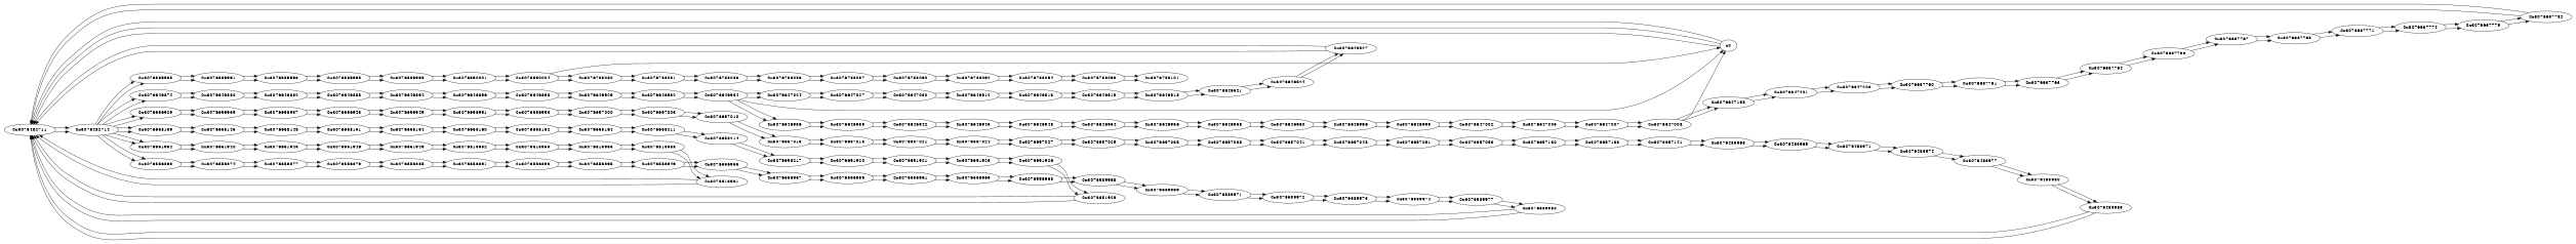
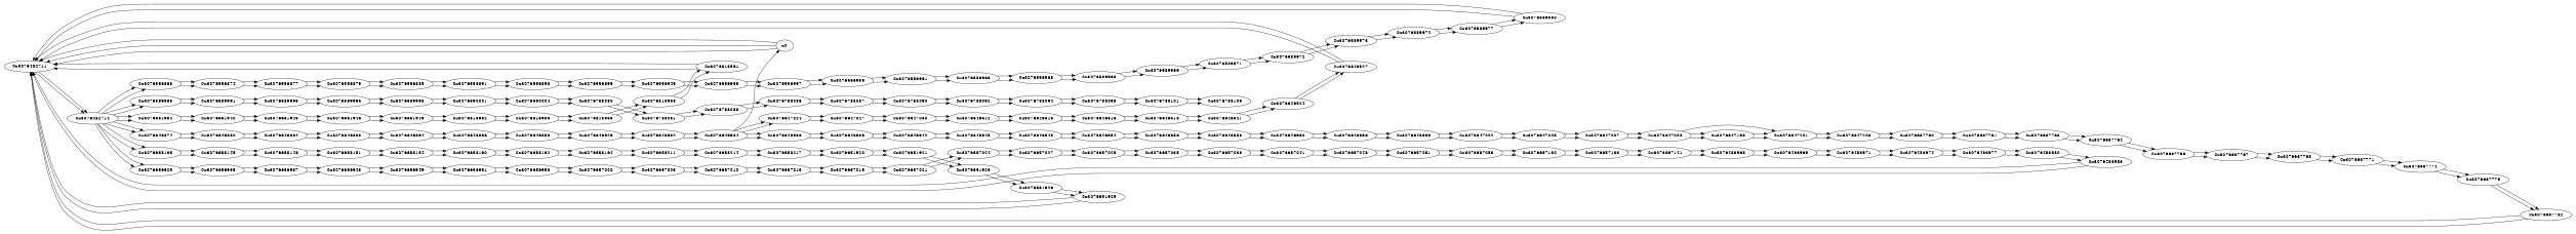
  digraph {
    rankdir=LR
    n1 [label="0x3076482711"]
    n2 [label="0x3076482714"]
    n3 [label="0x3076589985"]
    n22 [label="0x3076556868"]
    n45 [label="0x3076646874"]
    n84 [label="0x3076658139"]
    n100 [label="0x3076651934"]
    n110 [label="0x3076656929"]
    n4 [label="0x3076589991"]
    n23 [label="0x3076556874"]
    n46 [label="0x3076646880"]
    n85 [label="0x3076658145"]
    n101 [label="0x3076651940"]
    n111 [label="0x3076656935"]
    n0
    n5 [label="0x3076589993"]
    n6 [label="0x3076589995"]
    n7 [label="0x3076589998"]
    n8 [label="0x3076590001"]
    n9 [label="0x3076590004"]
    n10 [label="0x3076788080"]
    n11 [label="0x3076788081"]
    n12 [label="0x3076788083"]
    n13 [label="0x3076788086"]
    n14 [label="0x3076788087"]
    n15 [label="0x3076788090"]
    n16 [label="0x3076788092"]
    n17 [label="0x3076788094"]
    n18 [label="0x3076788098"]
    n19 [label="0x3076788101"]
+   n20 [label="0x3076788103"]
    n24 [label="0x3076556877"]
    n25 [label="0x3076556879"]
    n26 [label="0x3076556885"]
    n27 [label="0x3076556891"]
    n28 [label="0x3076556893"]
    n29 [label="0x3076556895"]
    n30 [label="0x3076556949"]
    n31 [label="0x3076556955"]
    n32 [label="0x3076556957"]
    n33 [label="0x3076556959"]
    n34 [label="0x3076556961"]
    n35 [label="0x3076556965"]
    n36 [label="0x3076556968"]
    n37 [label="0x3076589968"]
    n38 [label="0x3076589969"]
    n39 [label="0x3076589971"]
    n40 [label="0x3076589972"]
    n41 [label="0x3076589973"]
    n42 [label="0x3076589974"]
    n43 [label="0x3076589977"]
    n44 [label="0x3076589980"]
    n47 [label="0x3076646882"]
    n48 [label="0x3076646888"]
    n49 [label="0x3076646894"]
    n50 [label="0x3076646896"]
    n51 [label="0x3076646898"]
    n52 [label="0x3076646929"]
    n53 [label="0x3076646932"]
    n54 [label="0x3076646934"]
    n55 [label="0x3076646936"]
    n142 [label="0x3076647024"]
    n56 [label="0x3076646939"]
    n143 [label="0x3076647027"]
    n57 [label="0x3076646942"]
    n58 [label="0x3076646945"]
    n59 [label="0x3076646948"]
    n60 [label="0x3076646954"]
    n61 [label="0x3076646956"]
    n62 [label="0x3076646958"]
    n63 [label="0x3076646960"]
    n64 [label="0x3076646996"]
    n65 [label="0x3076646999"]
    n66 [label="0x3076647002"]
    n67 [label="0x3076647005"]
    n68 [label="0x3076647007"]
    n69 [label="0x3076647008"]
    n70 [label="0x3076647198"]
    n71 [label="0x3076647201"]
    n72 [label="0x3076647203"]
    n73 [label="0x3076637760"]
    n74 [label="0x3076637761"]
    n75 [label="0x3076637763"]
    n76 [label="0x3076637764"]
    n77 [label="0x3076637766"]
    n78 [label="0x3076637767"]
    n79 [label="0x3076637768"]
    n80 [label="0x3076637771"]
    n81 [label="0x3076637774"]
    n82 [label="0x3076637779"]
    n83 [label="0x3076637782"]
    n86 [label="0x3076658148"]
    n87 [label="0x3076658151"]
    n88 [label="0x3076658154"]
    n89 [label="0x3076658160"]
    n90 [label="0x3076658162"]
    n91 [label="0x3076658164"]
    n92 [label="0x3076658211"]
    n93 [label="0x3076658214"]
    n94 [label="0x3076658217"]
    n95 [label="0x3076651920"]
    n96 [label="0x3076651921"]
    n97 [label="0x3076651923"]
    n98 [label="0x3076651926"]
    n99 [label="0x3076651929"]
    n102 [label="0x3076651943"]
    n103 [label="0x3076651946"]
    n104 [label="0x3076651949"]
    n105 [label="0x3076813952"]
    n106 [label="0x3076813953"]
    n107 [label="0x3076813955"]
    n108 [label="0x3076813958"]
    n109 [label="0x3076813961"]
    n112 [label="0x3076656937"]
    n113 [label="0x3076656943"]
    n114 [label="0x3076656949"]
    n115 [label="0x3076656951"]
    n116 [label="0x3076656953"]
    n117 [label="0x3076657000"]
    n118 [label="0x3076657003"]
    n119 [label="0x3076657010"]
    n120 [label="0x3076657013"]
    n121 [label="0x3076657015"]
    n122 [label="0x3076657021"]
    n123 [label="0x3076657024"]
    n124 [label="0x3076657027"]
    n125 [label="0x3076657029"]
    n126 [label="0x3076657035"]
    n127 [label="0x3076657038"]
    n128 [label="0x3076657041"]
    n129 [label="0x3076657048"]
    n130 [label="0x3076657051"]
    n131 [label="0x3076657053"]
    n132 [label="0x3076657130"]
    n133 [label="0x3076657133"]
    n134 [label="0x3076657141"]
    n135 [label="0x3076483968"]
    n136 [label="0x3076483969"]
    n137 [label="0x3076483971"]
    n138 [label="0x3076483974"]
    n139 [label="0x3076483977"]
    n140 [label="0x3076483980"]
    n141 [label="0x3076483983"]
    n144 [label="0x3076647030"]
    n145 [label="0x3076646512"]
    n146 [label="0x3076646513"]
    n147 [label="0x3076646515"]
    n148 [label="0x3076646518"]
    n149 [label="0x3076646521"]
    n150 [label="0x3076646524"]
    n151 [label="0x3076646527"]
    n1 -> n2
    n1 -> n2
    n2 -> n3
    n2 -> n3
    n2 -> n22
    n2 -> n22
    n2 -> n45
    n2 -> n45
    n2 -> n84
    n2 -> n84
    n2 -> n100
    n2 -> n100
    n2 -> n110
    n2 -> n110
    n3 -> n4
    n3 -> n4
    n22 -> n23
    n22 -> n23
    n45 -> n46
    n45 -> n46
    n84 -> n85
    n84 -> n85
    n100 -> n101
    n100 -> n101
    n110 -> n111
    n110 -> n111
    n4 -> n5
    n4 -> n5
    n23 -> n24
    n23 -> n24
    n46 -> n47
    n46 -> n47
    n85 -> n86
    n85 -> n86
    n101 -> n102
    n101 -> n102
    n111 -> n112
    n111 -> n112
    n0 -> n1
    n0 -> n1
    n0 -> n1
    n5 -> n6
    n5 -> n6
    n6 -> n7
    n6 -> n7
    n7 -> n8
    n7 -> n8
    n8 -> n9
    n8 -> n9
-   n9 -> n0
    n9 -> n10
    n9 -> n10
    n10 -> n11
    n10 -> n11
    n11 -> n12
    n11 -> n12
    n12 -> n13
    n12 -> n13
    n13 -> n14
    n13 -> n14
    n14 -> n15
    n14 -> n15
    n15 -> n16
    n15 -> n16
    n16 -> n17
    n16 -> n17
    n17 -> n18
    n17 -> n18
    n18 -> n19
    n18 -> n19
+   n19 -> n20
+   n19 -> n20
    n24 -> n25
    n24 -> n25
    n25 -> n26
    n25 -> n26
    n26 -> n27
    n26 -> n27
    n27 -> n28
    n27 -> n28
    n28 -> n29
    n28 -> n29
    n29 -> n30
    n29 -> n30
    n30 -> n31
    n30 -> n31
    n31 -> n32
    n31 -> n32
    n32 -> n33
    n32 -> n33
    n33 -> n34
    n33 -> n34
    n34 -> n35
    n34 -> n35
    n35 -> n36
    n35 -> n36
    n36 -> n37
    n36 -> n37
    n37 -> n38
    n37 -> n38
    n38 -> n39
    n38 -> n39
    n39 -> n40
    n39 -> n40
    n40 -> n41
    n40 -> n41
    n41 -> n42
    n41 -> n42
    n42 -> n43
    n42 -> n43
    n43 -> n44
    n43 -> n44
    n44 -> n1
    n44 -> n1
    n47 -> n48
    n47 -> n48
    n48 -> n49
    n48 -> n49
    n49 -> n50
    n49 -> n50
    n50 -> n51
    n50 -> n51
    n51 -> n52
    n51 -> n52
    n52 -> n53
    n52 -> n53
    n53 -> n54
    n53 -> n54
    n54 -> n0
    n54 -> n55
    n54 -> n55
    n54 -> n142
    n54 -> n142
    n55 -> n56
    n55 -> n56
    n142 -> n143
    n142 -> n143
    n56 -> n57
    n56 -> n57
    n143 -> n144
    n143 -> n144
    n57 -> n58
    n57 -> n58
    n58 -> n59
    n58 -> n59
    n59 -> n60
    n59 -> n60
    n60 -> n61
    n60 -> n61
    n61 -> n62
    n61 -> n62
    n62 -> n63
    n62 -> n63
    n63 -> n64
    n63 -> n64
    n64 -> n65
    n64 -> n65
    n65 -> n66
    n65 -> n66
    n66 -> n67
    n66 -> n67
    n67 -> n68
    n67 -> n68
    n68 -> n69
    n68 -> n69
-   n69 -> n0
+   n69 -> n71
    n69 -> n70
    n69 -> n70
    n70 -> n71
    n70 -> n71
    n71 -> n72
    n71 -> n72
    n72 -> n73
    n72 -> n73
    n73 -> n74
    n73 -> n74
    n74 -> n75
    n74 -> n75
    n75 -> n76
    n75 -> n76
    n76 -> n77
    n76 -> n77
    n77 -> n78
    n77 -> n78
    n78 -> n79
    n78 -> n79
    n79 -> n80
    n79 -> n80
    n80 -> n81
    n80 -> n81
    n81 -> n82
    n81 -> n82
    n82 -> n83
    n82 -> n83
    n83 -> n1
    n83 -> n1
    n86 -> n87
    n86 -> n87
    n87 -> n88
    n87 -> n88
    n88 -> n89
    n88 -> n89
    n89 -> n90
    n89 -> n90
    n90 -> n91
    n90 -> n91
    n91 -> n92
    n91 -> n92
    n92 -> n93
    n92 -> n93
    n93 -> n94
    n93 -> n94
    n94 -> n95
    n94 -> n95
    n95 -> n96
    n95 -> n96
    n96 -> n97
    n96 -> n97
    n97 -> n98
    n97 -> n98
    n98 -> n99
    n98 -> n99
    n99 -> n1
    n99 -> n1
    n102 -> n103
    n102 -> n103
    n103 -> n104
    n103 -> n104
    n104 -> n105
    n104 -> n105
    n105 -> n106
    n105 -> n106
    n106 -> n107
    n106 -> n107
    n107 -> n108
    n107 -> n108
    n108 -> n109
    n108 -> n109
    n109 -> n1
    n109 -> n1
    n112 -> n113
    n112 -> n113
    n113 -> n114
    n113 -> n114
    n114 -> n115
    n114 -> n115
    n115 -> n116
    n115 -> n116
    n116 -> n117
    n116 -> n117
    n117 -> n118
    n117 -> n118
    n118 -> n119
    n118 -> n119
    n119 -> n120
    n119 -> n120
    n120 -> n121
    n120 -> n121
    n121 -> n122
    n121 -> n122
    n122 -> n123
    n122 -> n123
    n123 -> n124
    n123 -> n124
    n124 -> n125
    n124 -> n125
    n125 -> n126
    n125 -> n126
    n126 -> n127
    n126 -> n127
    n127 -> n128
    n127 -> n128
    n128 -> n129
    n128 -> n129
    n129 -> n130
    n129 -> n130
    n130 -> n131
    n130 -> n131
    n131 -> n132
    n131 -> n132
    n132 -> n133
    n132 -> n133
    n133 -> n134
    n133 -> n134
    n134 -> n135
    n134 -> n135
    n135 -> n136
    n135 -> n136
    n136 -> n137
    n136 -> n137
    n137 -> n138
    n137 -> n138
    n138 -> n139
    n138 -> n139
    n139 -> n140
    n139 -> n140
    n140 -> n141
    n140 -> n141
    n141 -> n1
    n141 -> n1
    n144 -> n145
    n144 -> n145
    n145 -> n146
    n145 -> n146
    n146 -> n147
    n146 -> n147
    n147 -> n148
    n147 -> n148
    n148 -> n149
    n148 -> n149
    n149 -> n150
    n149 -> n150
    n150 -> n151
    n150 -> n151
    n151 -> n1
    n151 -> n1
  }
